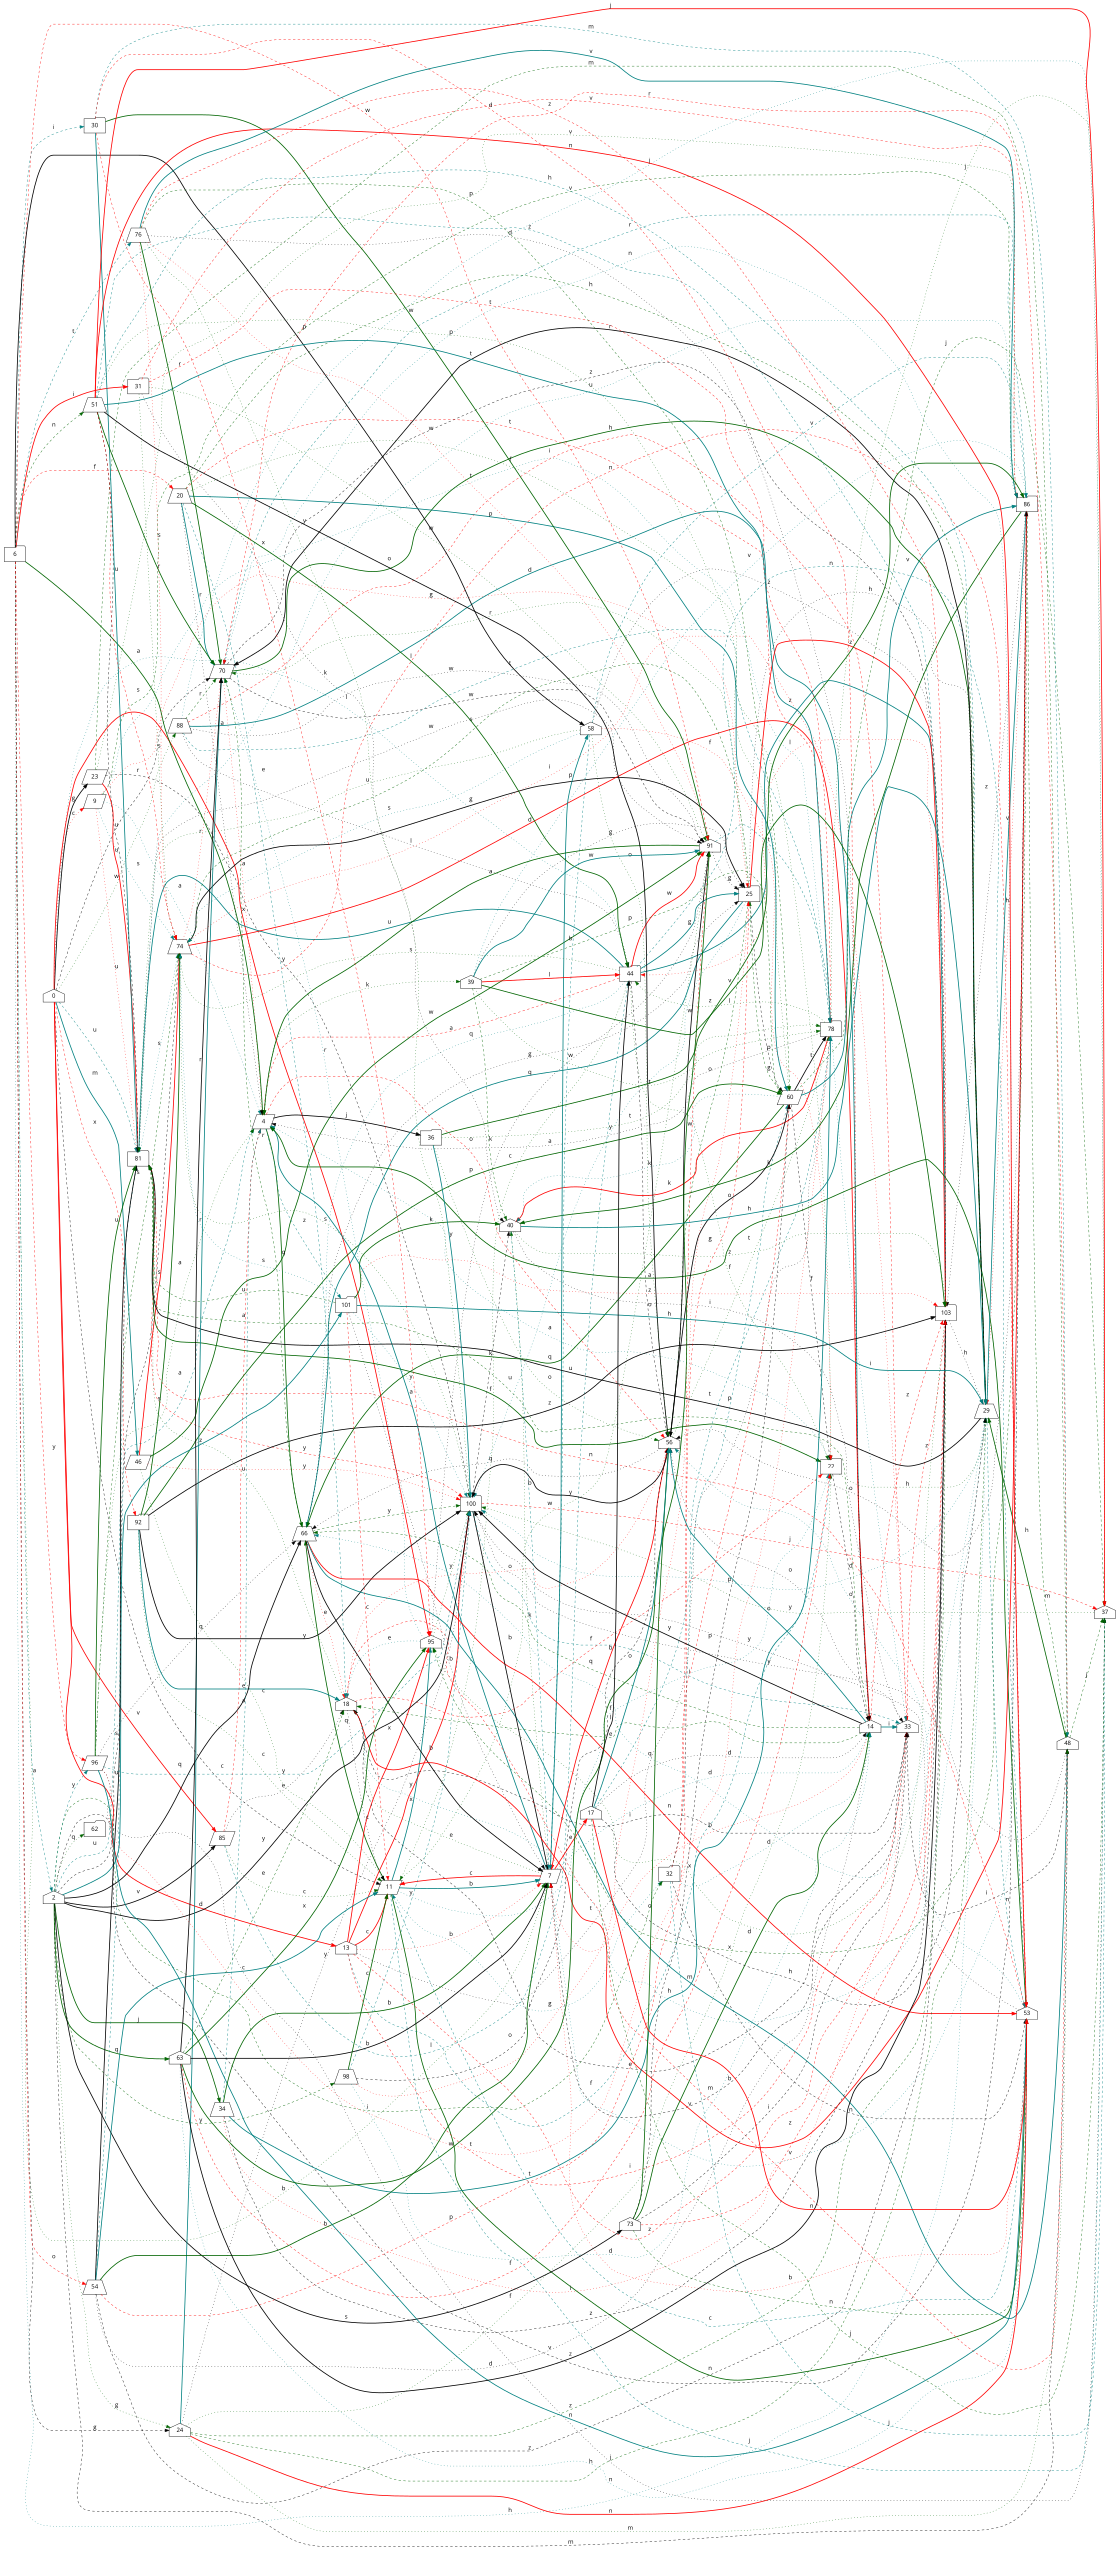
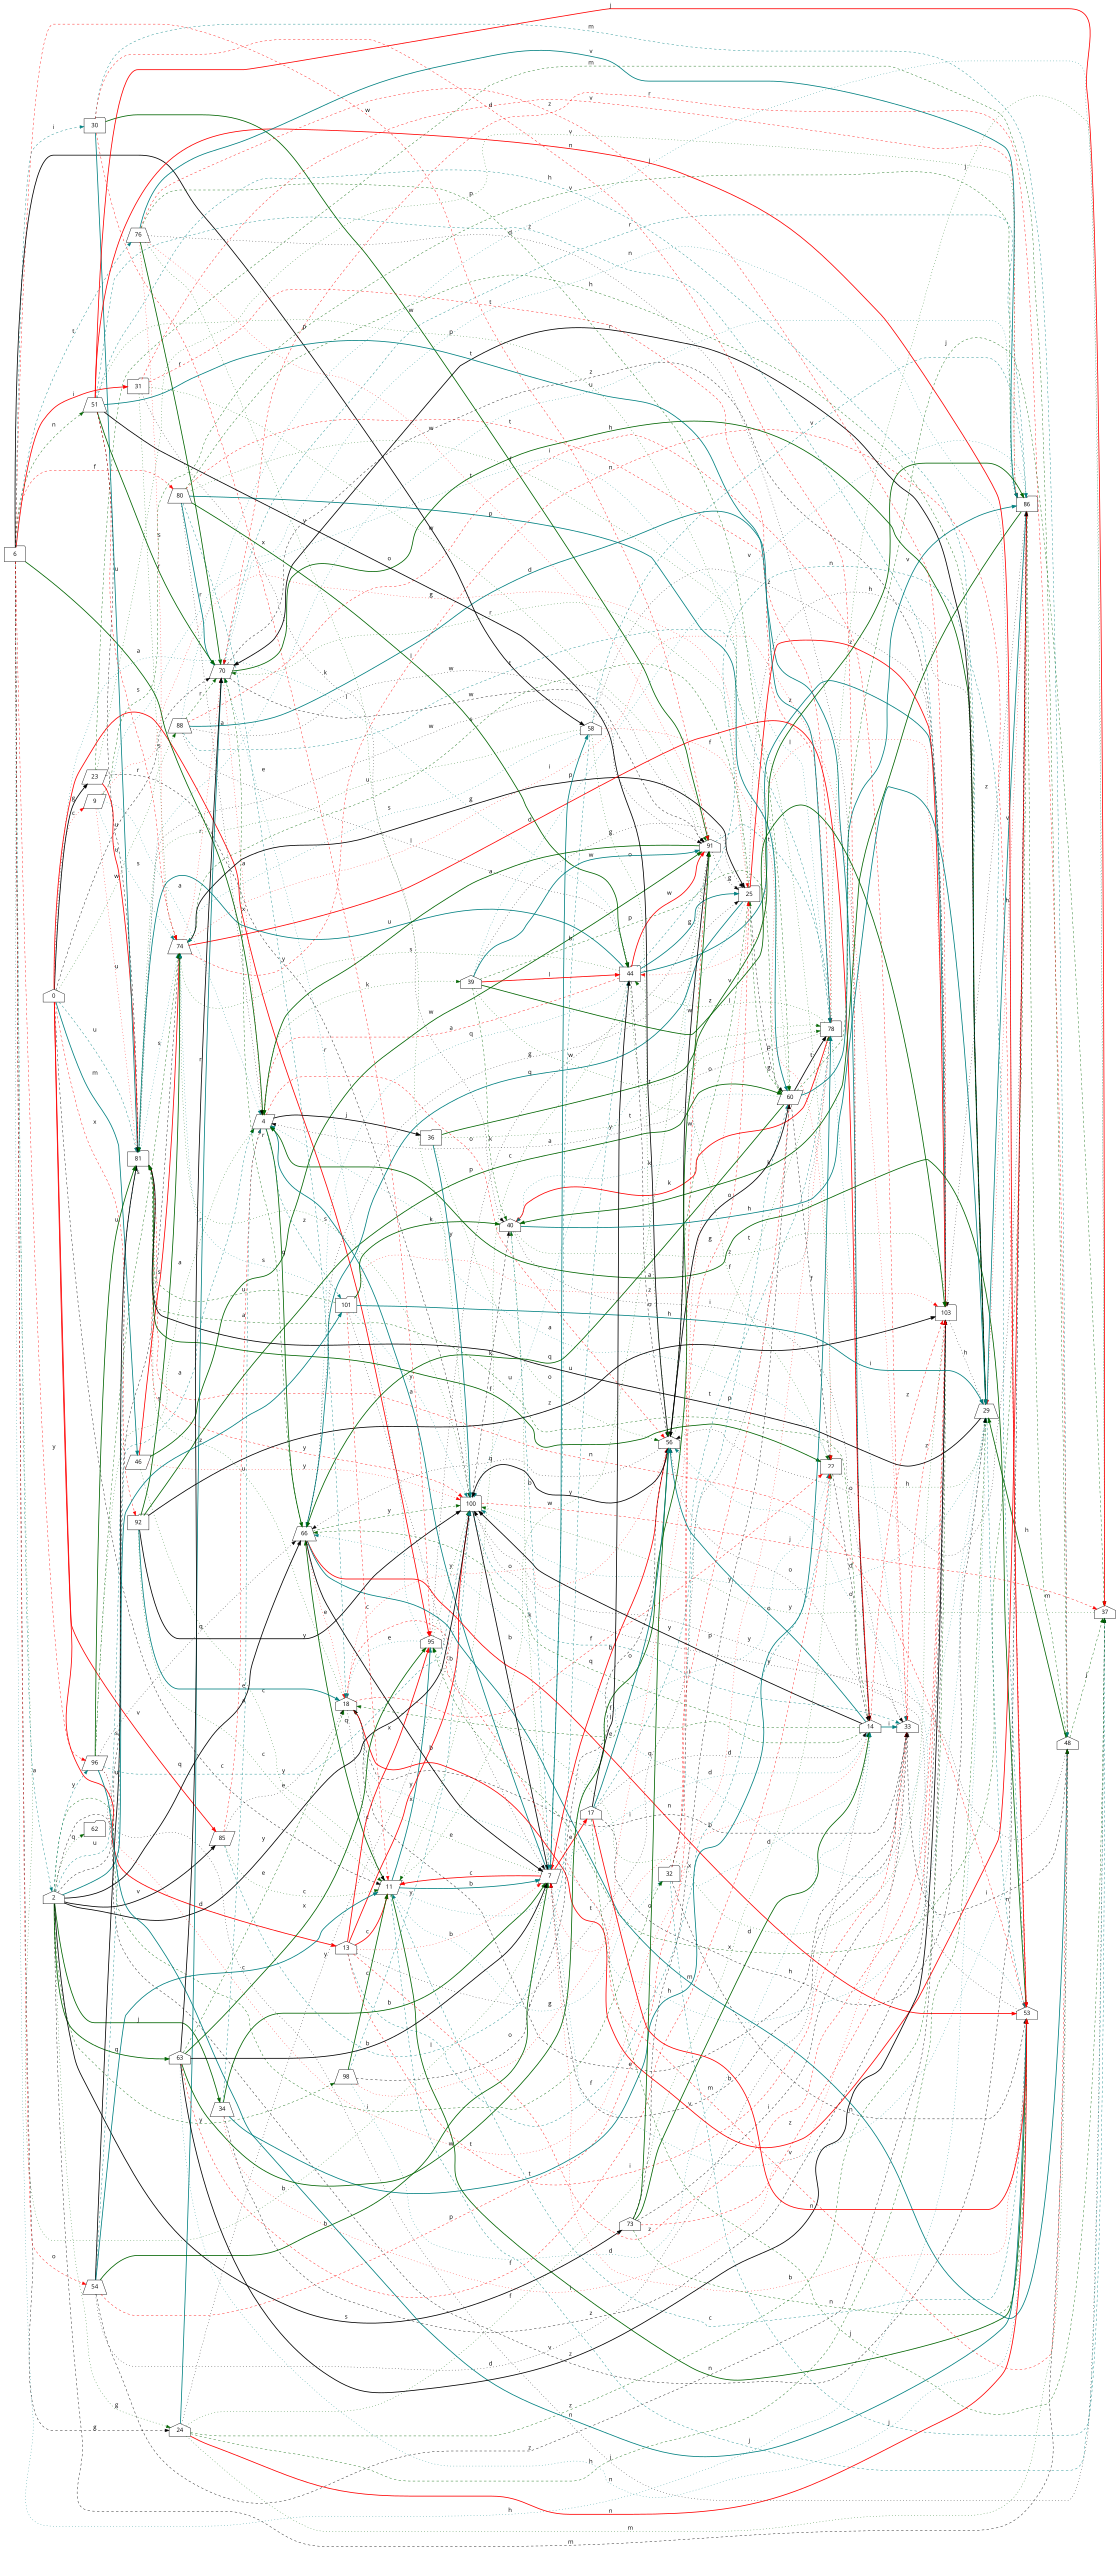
  strict digraph {
    fontname="Open Sans"
    rankdir=LR
    node [fontname="Open Sans" shape=house]
    edge [color=darkgreen fontname="Open Sans" style=dotted]
    9 [shape=parallelogram]
    0
    11 [shape=parallelogram]
    13
    23 [shape=parallelogram]
    44 [shape=folder]
    46 [shape=parallelogram]
    70 [shape=parallelogram]
    81 [shape=folder]
    85 [shape=parallelogram]
    88 [shape=trapezium]
    92 [shape=folder]
    95
    4 [shape=parallelogram]
    74 [shape=trapezium]
    86 [shape=folder]
    25 [shape=folder]
    78 [shape=folder]
    7 [shape=parallelogram]
    91
    32 [shape=folder]
    66 [shape=trapezium]
    22 [shape=folder]
    37
    53
    100 [shape=folder]
    33
    103 [shape=folder]
    48
    56
    29 [shape=trapezium]
    18
    14
    60 [shape=parallelogram]
    n35 [label=6 shape=folder]
    2
-   20 [shape=trapezium]
+   20 [shape=trapezium label=80]
    24
    30 [shape=folder]
    31 [shape=folder]
    51 [shape=trapezium]
    54 [shape=trapezium]
    58
    76 [shape=trapezium]
    96 [shape=parallelogram]
    34 [shape=trapezium]
    62 [shape=folder]
    63
    73
    98 [shape=trapezium]
    101 [shape=folder]
    36 [shape=folder]
    39
    17
    40
    9 -> 81 [color=red label=u]
    9 -> 4 [color=teal label=a]
    9 -> 74 [color=teal label=s]
    9 -> 86 [label=v style=dashed]
    9 -> 25 [color=red label=g]
    9 -> 78 [color=teal label=t]
    0 -> 9 [color=red label=c]
    0 -> 11 [color=black label=c style=dashed]
    0 -> 13 [color=red label=d style=bold]
    0 -> 23 [color=black label=g style=bold]
    0 -> 44 [color=teal label=l]
    0 -> 46 [color=teal label=m style=bold]
    0 -> 70 [color=black label=r style=dashed]
    0 -> 81 [color=teal label=u style=dashed]
    0 -> 85 [color=red label=v style=bold]
    0 -> 88 [label=w]
    0 -> 92 [color=red label=x style=dashed]
    0 -> 95 [color=red label=x style=bold]
    11 -> 95 [color=teal label=x style=bold]
    11 -> 7 [color=teal label=b style=bold]
    11 -> 91 [label=w]
    11 -> 32 [color=teal label=i]
    11 -> 66 [label=q style=bold]
    11 -> 22 [color=teal label=f]
    11 -> 37 [color=teal label=j style=dashed]
    11 -> 53 [label=n style=bold]
    13 -> 11 [color=red label=c style=bold]
    13 -> 95 [color=red label=x style=bold]
    13 -> 78 [color=black label=t]
    13 -> 7 [color=red label=b]
    13 -> 22 [color=teal label=f style=dashed]
    13 -> 100 [color=red label=y style=bold]
    13 -> 33 [color=red label=i style=dashed]
    13 -> 103 [color=red label=z style=dashed]
    23 -> 81 [color=red label=u style=bold]
    23 -> 86 [label=v]
    23 -> 100 [color=black label=y style=dashed]
    23 -> 48 [label=m style=dashed]
    44 -> 11 [label=c]
    44 -> 81 [color=teal label=u style=bold]
    44 -> 4 [color=red label=a style=dashed]
    44 -> 74 [label=s]
    44 -> 25 [color=teal label=g style=bold]
    44 -> 91 [color=red label=w style=bold]
    44 -> 66 [color=teal label=q]
    44 -> 22 [label=f]
    44 -> 53 [color=teal label=n style=dashed]
    44 -> 103 [color=teal label=z style=bold]
    44 -> 56 [color=black label=o style=dashed]
    46 -> 11 [label=c]
    46 -> 74 [color=red label=s style=bold]
    46 -> 91 [label=w style=bold]
    46 -> 100 [color=red label=y]
    70 -> 4 [color=red label=a]
    70 -> 91 [color=black label=w style=dashed]
    70 -> 53 [color=teal label=n]
    70 -> 103 [color=black label=z style=dashed]
    70 -> 29 [label=h style=bold]
    81 -> 74 [color=teal label=s]
    81 -> 91 [color=black label=w]
    81 -> 22 [label=f style=bold]
    81 -> 53 [color=red label=n style=dashed]
    81 -> 100 [color=red label=y style=dashed]
    85 -> 11 [label=c]
    85 -> 44 [color=teal label=l style=dashed]
    85 -> 4 [color=red label=a style=dashed]
    85 -> 18 [color=black label=e]
    88 -> 44 [color=black label=l]
    88 -> 70 [label=r style=dashed]
    88 -> 78 [color=teal label=t style=dashed]
    88 -> 91 [color=black label=w]
    88 -> 37 [color=teal label=j]
    88 -> 33 [color=red label=i style=dashed]
    88 -> 14 [color=teal label=d style=bold]
    92 -> 11 [label=c]
    92 -> 74 [label=s style=bold]
    92 -> 100 [color=black label=y style=bold]
    92 -> 103 [color=black label=z style=bold]
    92 -> 18 [color=teal label=e style=bold]
    92 -> 60 [label=p style=bold]
    95 -> 70 [color=teal label=r]
    95 -> 91 [color=black label=w]
    95 -> 100 [label=y]
    95 -> 18 [color=teal label=e]
    4 -> 66 [label=q style=bold]
    4 -> 56 [color=red label=o style=dashed]
    4 -> 101 [color=teal label=z style=dashed]
    4 -> 36 [color=black label=j style=bold]
    4 -> 39 [label=k]
    74 -> 70 [color=red label=r]
    74 -> 25 [color=black label=g style=bold]
    74 -> 53 [color=red label=n style=dashed]
    74 -> 33 [color=red label=i]
    74 -> 14 [color=red label=d style=bold]
    86 -> 70 [color=teal label=r style=dashed]
    86 -> 81 [color=teal label=u]
    86 -> 95 [label=x style=dashed]
    86 -> 103 [color=black label=z]
    86 -> 48 [label=m style=dashed]
    86 -> 56 [color=black label=o]
    86 -> 29 [color=red label=h]
    86 -> 40 [label=k style=bold]
    25 -> 70 [label=r]
    25 -> 74 [label=s style=dashed]
    25 -> 66 [color=teal label=q style=bold]
    25 -> 100 [color=teal label=y]
    25 -> 103 [color=red label=z style=bold]
    25 -> 56 [label=o style=dashed]
    25 -> 29 [color=black label=h]
    25 -> 60 [color=black label=p style=dashed]
    78 -> 44 [label=l]
    78 -> 4 [color=black label=a]
    78 -> 37 [label=j]
    78 -> 33 [color=teal label=i]
    78 -> 40 [color=red label=k style=bold]
    7 -> 11 [color=red label=c style=bold]
    7 -> 4 [color=teal label=a style=bold]
    7 -> 86 [color=teal label=v]
    7 -> 18 [label=e]
    7 -> 14 [color=teal label=d]
    7 -> 58 [color=teal label=p style=bold]
    7 -> 17 [color=red label=e style=bold]
    7 -> 40 [label=k]
    91 -> 4 [label=a style=bold]
    91 -> 25 [color=black label=g]
    91 -> 78 [color=teal label=t style=dashed]
    32 -> 25 [color=red label=g style=dashed]
    32 -> 91 [color=red label=w style=dashed]
    32 -> 37 [color=teal label=j style=dashed]
    32 -> 53 [color=black label=n style=dashed]
    32 -> 14 [color=teal label=d]
    32 -> 60 [color=teal label=p style=dashed]
    66 -> 70 [label=r style=dashed]
    66 -> 25 [color=black label=g]
    66 -> 7 [color=black label=b style=bold]
    66 -> 53 [color=red label=n style=bold]
    66 -> 100 [label=y style=dashed]
    66 -> 48 [color=teal label=m style=bold]
    66 -> 18 [color=red label=e]
    22 -> 4 [color=teal label=a]
    22 -> 29 [label=h]
    22 -> 14 [color=black label=d style=dashed]
    37 -> 100 [label=y]
    53 -> 11 [color=teal label=c style=dashed]
    53 -> 4 [label=a style=bold]
    53 -> 7 [color=red label=b]
    53 -> 100 [color=black label=y]
    53 -> 56 [color=teal label=o]
    100 -> 74 [label=s]
    100 -> 7 [color=black label=b style=bold]
    100 -> 37 [color=red label=j style=dashed]
    100 -> 33 [color=teal label=i style=dashed]
    100 -> 40 [color=black label=k style=dashed]
    33 -> 7 [color=black label=b style=dashed]
    33 -> 103 [color=red label=z style=dashed]
    33 -> 56 [color=black label=o]
    33 -> 18 [color=black label=e style=dashed]
    103 -> 44 [color=red label=l]
    103 -> 95 [label=x]
    103 -> 29 [color=black label=h]
    48 -> 70 [color=red label=r style=dashed]
    48 -> 37 [label=j style=dashed]
    48 -> 100 [color=black label=y]
    48 -> 33 [color=black label=i style=dashed]
    48 -> 29 [label=h style=bold]
    56 -> 78 [label=t]
    56 -> 7 [color=red label=b style=bold]
    56 -> 91 [color=black label=w style=bold]
    56 -> 66 [color=black label=q]
    56 -> 100 [color=black label=y style=bold]
    29 -> 70 [color=black label=r style=bold]
    29 -> 81 [color=black label=u style=bold]
    29 -> 86 [color=teal label=v style=bold]
    29 -> 66 [color=teal label=q]
    29 -> 53 [color=teal label=n style=dashed]
-   29 -> 100 [color=teal label=p]
+   29 -> 100 [color=teal label=y]
    18 -> 11 [color=black label=c]
    18 -> 81 [label=u]
    18 -> 86 [color=red label=v style=bold]
    18 -> 22 [color=red label=f style=dashed]
    18 -> 33 [color=black label=i style=dashed]
    18 -> 48 [color=red label=m style=dashed]
    18 -> 56 [color=red label=o]
    18 -> 29 [color=teal label=h]
    14 -> 81 [label=u style=dashed]
    14 -> 7 [color=red label=b]
    14 -> 66 [label=q style=dashed]
    14 -> 100 [color=black label=y style=bold]
    14 -> 33 [color=teal label=i style=bold]
    14 -> 103 [color=red label=z style=dashed]
    14 -> 56 [color=teal label=o style=bold]
    14 -> 18 [label=e style=dashed]
    60 -> 86 [color=teal label=v style=bold]
    60 -> 25 [label=g style=dashed]
    60 -> 78 [color=black label=t style=bold]
    60 -> 66 [label=q style=bold]
    60 -> 22 [color=black label=f style=dashed]
    60 -> 37 [label=j style=dashed]
    60 -> 56 [color=black label=o style=bold]
    60 -> 40 [color=teal label=k]
    n35 -> 4 [label=a style=bold]
    n35 -> 7 [label=b]
    n35 -> 91 [color=red label=w style=dashed]
    n35 -> 29 [color=teal label=h]
    n35 -> 2 [color=teal label=a style=dashed]
    n35 -> 20 [color=red label=f style=dashed]
    n35 -> 24 [color=black label=g style=dashed]
    n35 -> 30 [color=teal label=i style=dashed]
    n35 -> 31 [color=red label=i style=bold]
    n35 -> 51 [label=n style=dashed]
    n35 -> 54 [color=red label=o style=dashed]
    n35 -> 58 [color=black label=p style=bold]
    n35 -> 76 [color=teal label=t style=dashed]
    n35 -> 96 [color=red label=y style=dashed]
    2 -> 81 [color=teal label=u style=dashed]
    2 -> 85 [color=black label=v style=bold]
    2 -> 74 [color=black label=s style=dashed]
    2 -> 86 [color=black label=v style=dashed]
    2 -> 32 [label=i style=dashed]
    2 -> 66 [color=black label=q style=bold]
    2 -> 100 [color=black label=y style=bold]
    2 -> 48 [color=black label=m style=dashed]
    2 -> 24 [label=g]
    2 -> 96 [color=teal label=y style=dashed]
    2 -> 34 [label=j style=bold]
    2 -> 62 [label=q]
    2 -> 63 [label=q style=bold]
    2 -> 73 [color=black label=s style=bold]
    2 -> 98 [label=y style=dashed]
    2 -> 101 [color=teal label=z style=bold]
    20 -> 44 [label=l style=bold]
    20 -> 70 [color=teal label=r style=bold]
    20 -> 4 [color=black label=a]
    20 -> 78 [color=red label=t style=dashed]
    20 -> 22 [label=f]
    20 -> 29 [label=h style=dashed]
    20 -> 18 [color=teal label=e style=dashed]
    20 -> 60 [color=teal label=p style=bold]
    24 -> 70 [color=teal label=r style=bold]
    24 -> 22 [label=f]
    24 -> 53 [color=red label=n style=bold]
    24 -> 100 [color=black label=y]
    24 -> 103 [label=z style=dashed]
    24 -> 48 [label=m]
    24 -> 29 [label=h style=dashed]
    30 -> 81 [color=teal label=u style=bold]
    30 -> 95 [color=red label=x style=dashed]
    30 -> 91 [label=w style=bold]
    30 -> 48 [color=teal label=m style=dashed]
    30 -> 14 [color=red label=d style=dashed]
    31 -> 74 [label=s]
    31 -> 86 [color=red label=v style=dashed]
    31 -> 78 [color=red label=t style=dashed]
    31 -> 91 [label=w]
    31 -> 40 [color=black label=k]
    51 -> 70 [label=r style=bold]
    51 -> 81 [color=black label=u style=dashed]
    51 -> 74 [color=red label=s style=dashed]
    51 -> 78 [color=teal label=t style=bold]
    51 -> 37 [color=red label=j style=bold]
    51 -> 53 [color=red label=n style=bold]
    51 -> 103 [color=teal label=z style=dashed]
    51 -> 56 [color=black label=o style=bold]
    51 -> 29 [color=teal label=h style=dashed]
    51 -> 60 [label=p]
    54 -> 11 [color=teal label=c style=bold]
    54 -> 81 [color=black label=u style=bold]
    54 -> 4 [color=teal label=a style=dashed]
    54 -> 7 [label=b style=bold]
    54 -> 103 [color=black label=z style=dashed]
    54 -> 14 [color=black label=d]
    54 -> 60 [color=red label=p style=dashed]
    58 -> 81 [label=u]
    58 -> 74 [color=teal label=s]
    58 -> 86 [color=teal label=v style=dashed]
    58 -> 7 [color=teal label=b style=dashed]
    58 -> 22 [color=red label=f]
    58 -> 103 [color=black label=z]
    58 -> 56 [label=o]
    76 -> 70 [label=r style=bold]
    76 -> 74 [color=red label=s]
    76 -> 86 [color=teal label=v style=bold]
    76 -> 91 [color=red label=w]
    76 -> 100 [label=y]
    76 -> 103 [color=red label=z style=dashed]
    76 -> 14 [color=black label=d]
    76 -> 60 [label=p style=dashed]
    96 -> 81 [label=u style=bold]
    96 -> 4 [label=a]
    96 -> 74 [label=s style=dashed]
    96 -> 78 [color=red label=t]
    96 -> 66 [color=black label=q]
    96 -> 37 [color=black label=j]
    96 -> 53 [color=teal label=n style=bold]
    96 -> 100 [color=teal label=y style=dashed]
    34 -> 4 [color=teal label=a style=dashed]
    34 -> 78 [color=teal label=t style=bold]
    34 -> 7 [label=b style=bold]
    34 -> 33 [color=red label=i]
    34 -> 103 [color=black label=z style=dashed]
    63 -> 70 [color=black label=r style=bold]
    63 -> 95 [label=x style=bold]
    63 -> 7 [color=black label=b style=bold]
    63 -> 91 [label=w style=bold]
    63 -> 22 [color=red label=f style=dashed]
    63 -> 53 [color=teal label=n]
    63 -> 103 [color=black label=z style=bold]
    63 -> 18 [label=e style=dashed]
    73 -> 53 [label=n style=dashed]
    73 -> 33 [color=black label=i style=dashed]
    73 -> 103 [color=red label=z style=dashed]
    73 -> 56 [label=o style=bold]
    73 -> 14 [label=d style=bold]
    73 -> 60 [color=black label=p style=dashed]
    98 -> 11 [label=c style=bold]
    98 -> 25 [color=red label=g]
    98 -> 100 [color=teal label=y style=dashed]
    98 -> 56 [color=black label=o style=dashed]
    98 -> 14 [color=teal label=d]
    101 -> 11 [color=red label=c style=dashed]
    101 -> 81 [label=u style=dashed]
    101 -> 74 [color=teal label=s]
    101 -> 7 [color=black label=b]
    101 -> 100 [color=teal label=y]
    101 -> 103 [color=red label=z]
    101 -> 29 [color=teal label=h style=bold]
    101 -> 40 [label=k style=bold]
    36 -> 86 [label=v style=bold]
    36 -> 78 [label=t]
    36 -> 100 [color=teal label=y style=bold]
    36 -> 56 [label=o]
    39 -> 44 [color=red label=l style=bold]
    39 -> 86 [color=teal label=v]
    39 -> 25 [color=black label=g]
    39 -> 78 [label=t]
    39 -> 91 [color=teal label=w style=bold]
    39 -> 103 [label=z style=bold]
    39 -> 60 [label=p style=dashed]
    39 -> 40 [label=k style=dashed]
    17 -> 44 [color=black label=l style=bold]
    17 -> 78 [color=teal label=t style=dashed]
    17 -> 37 [label=j style=dashed]
    17 -> 53 [color=red label=n style=bold]
    17 -> 56 [color=teal label=o style=bold]
    17 -> 29 [color=black label=h style=dashed]
    17 -> 14 [color=black label=d]
    40 -> 7 [color=teal label=b style=dashed]
    40 -> 33 [color=black label=i]
    40 -> 103 [label=z]
    40 -> 29 [color=teal label=h style=bold]
  }
